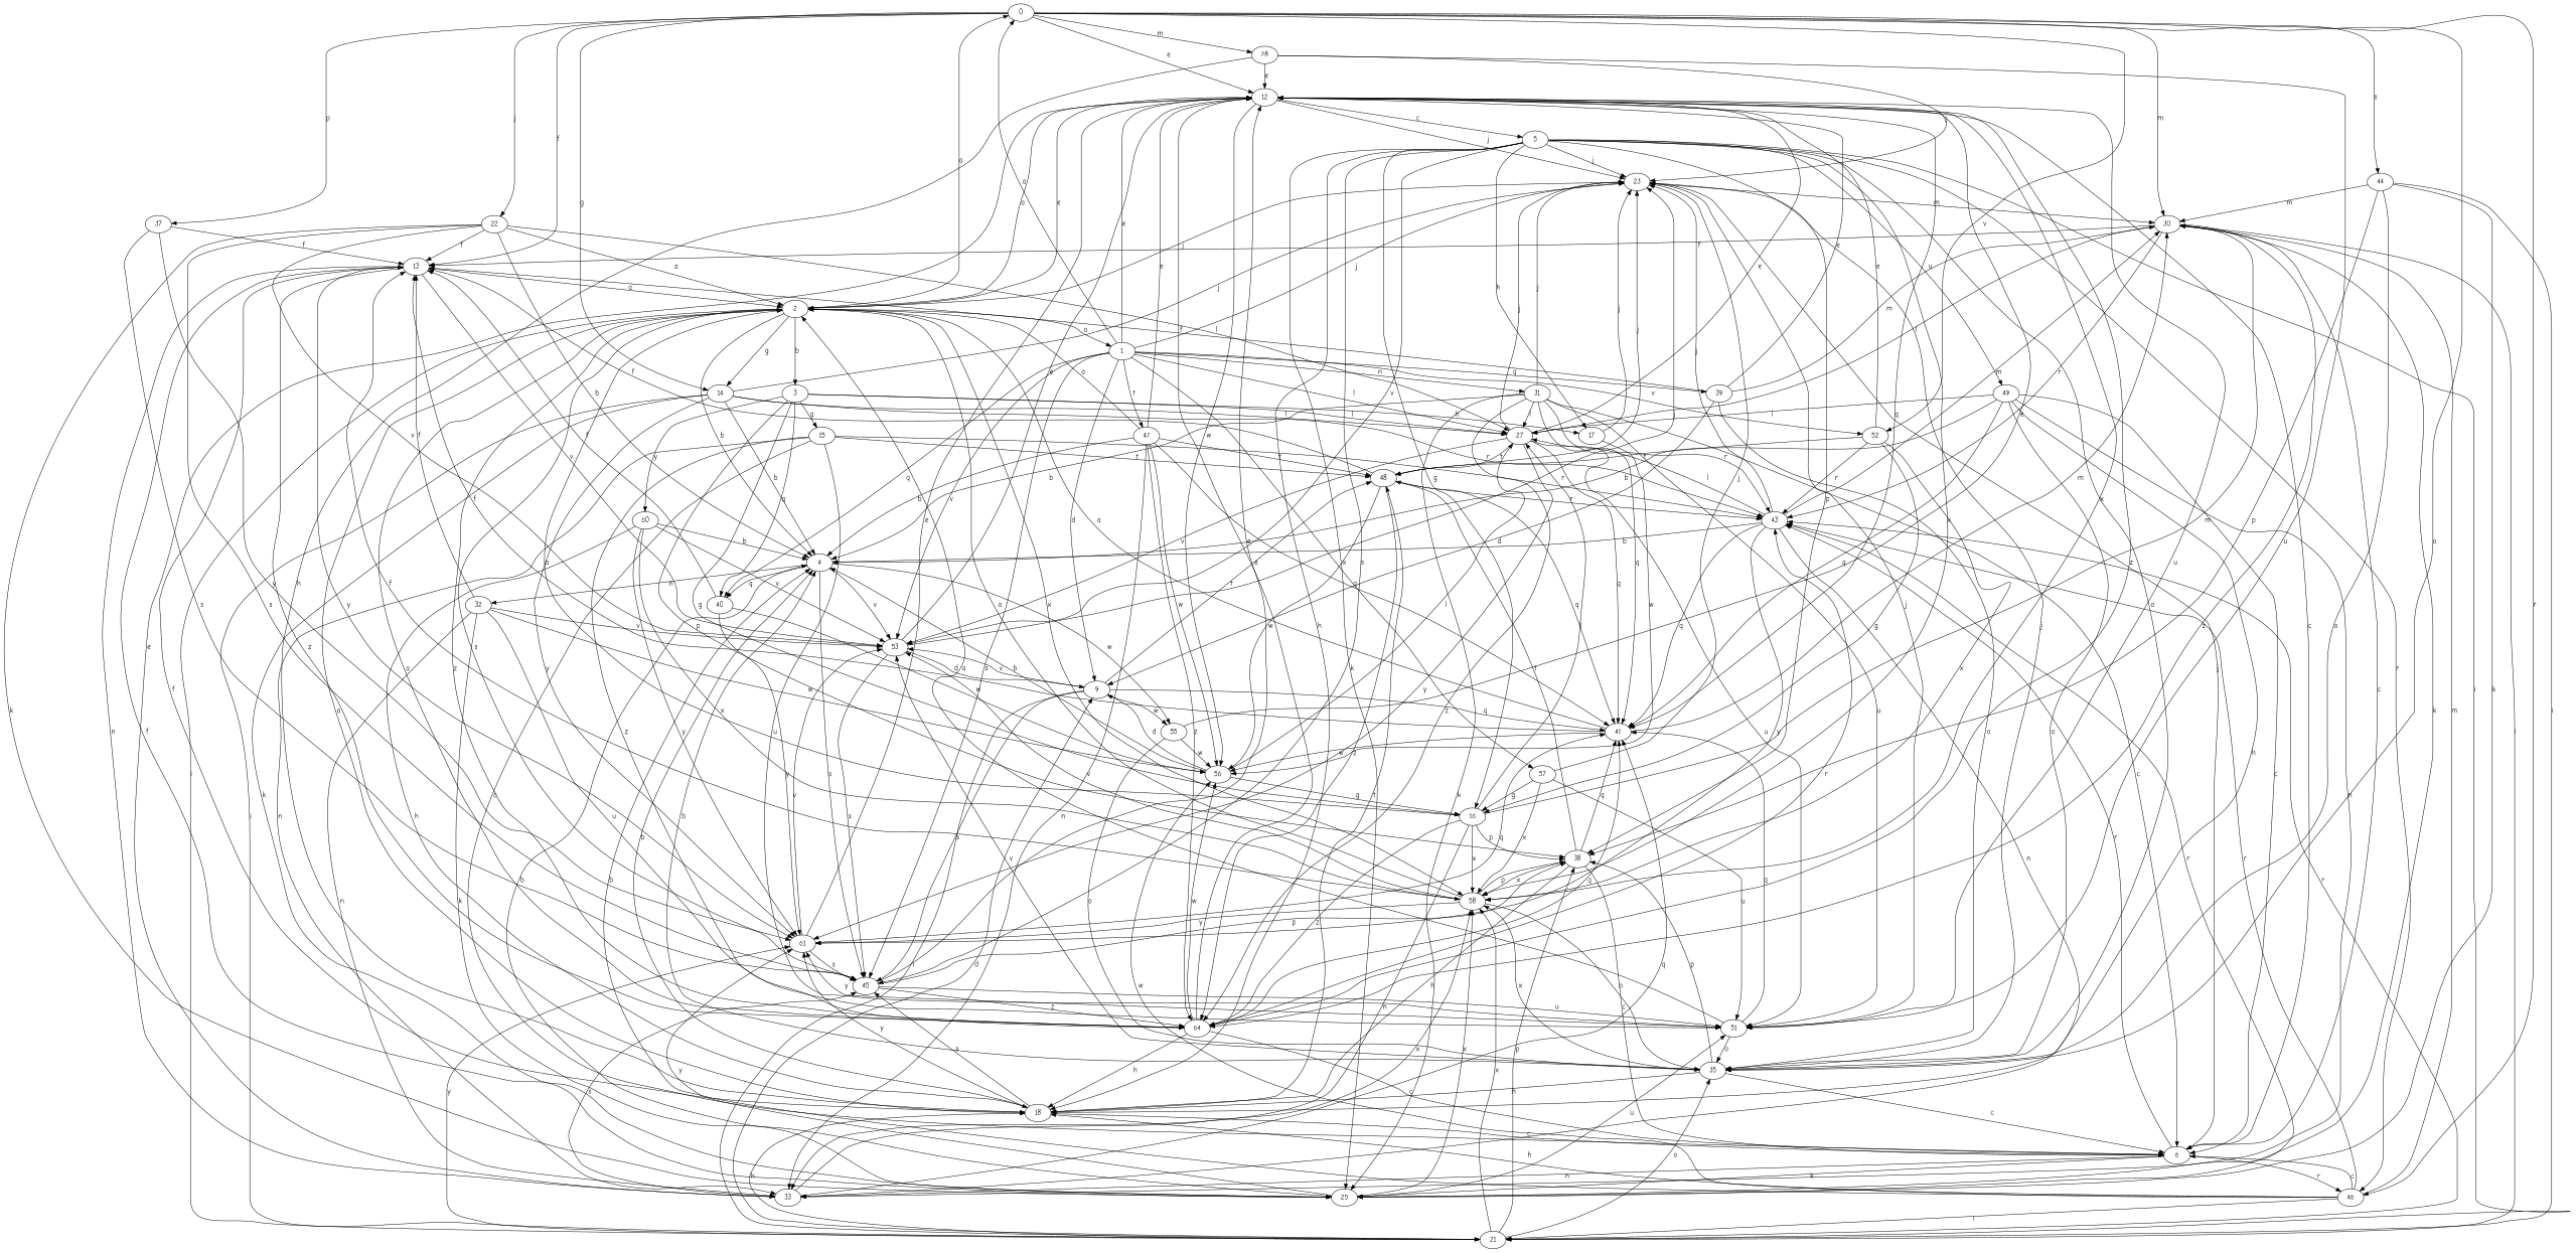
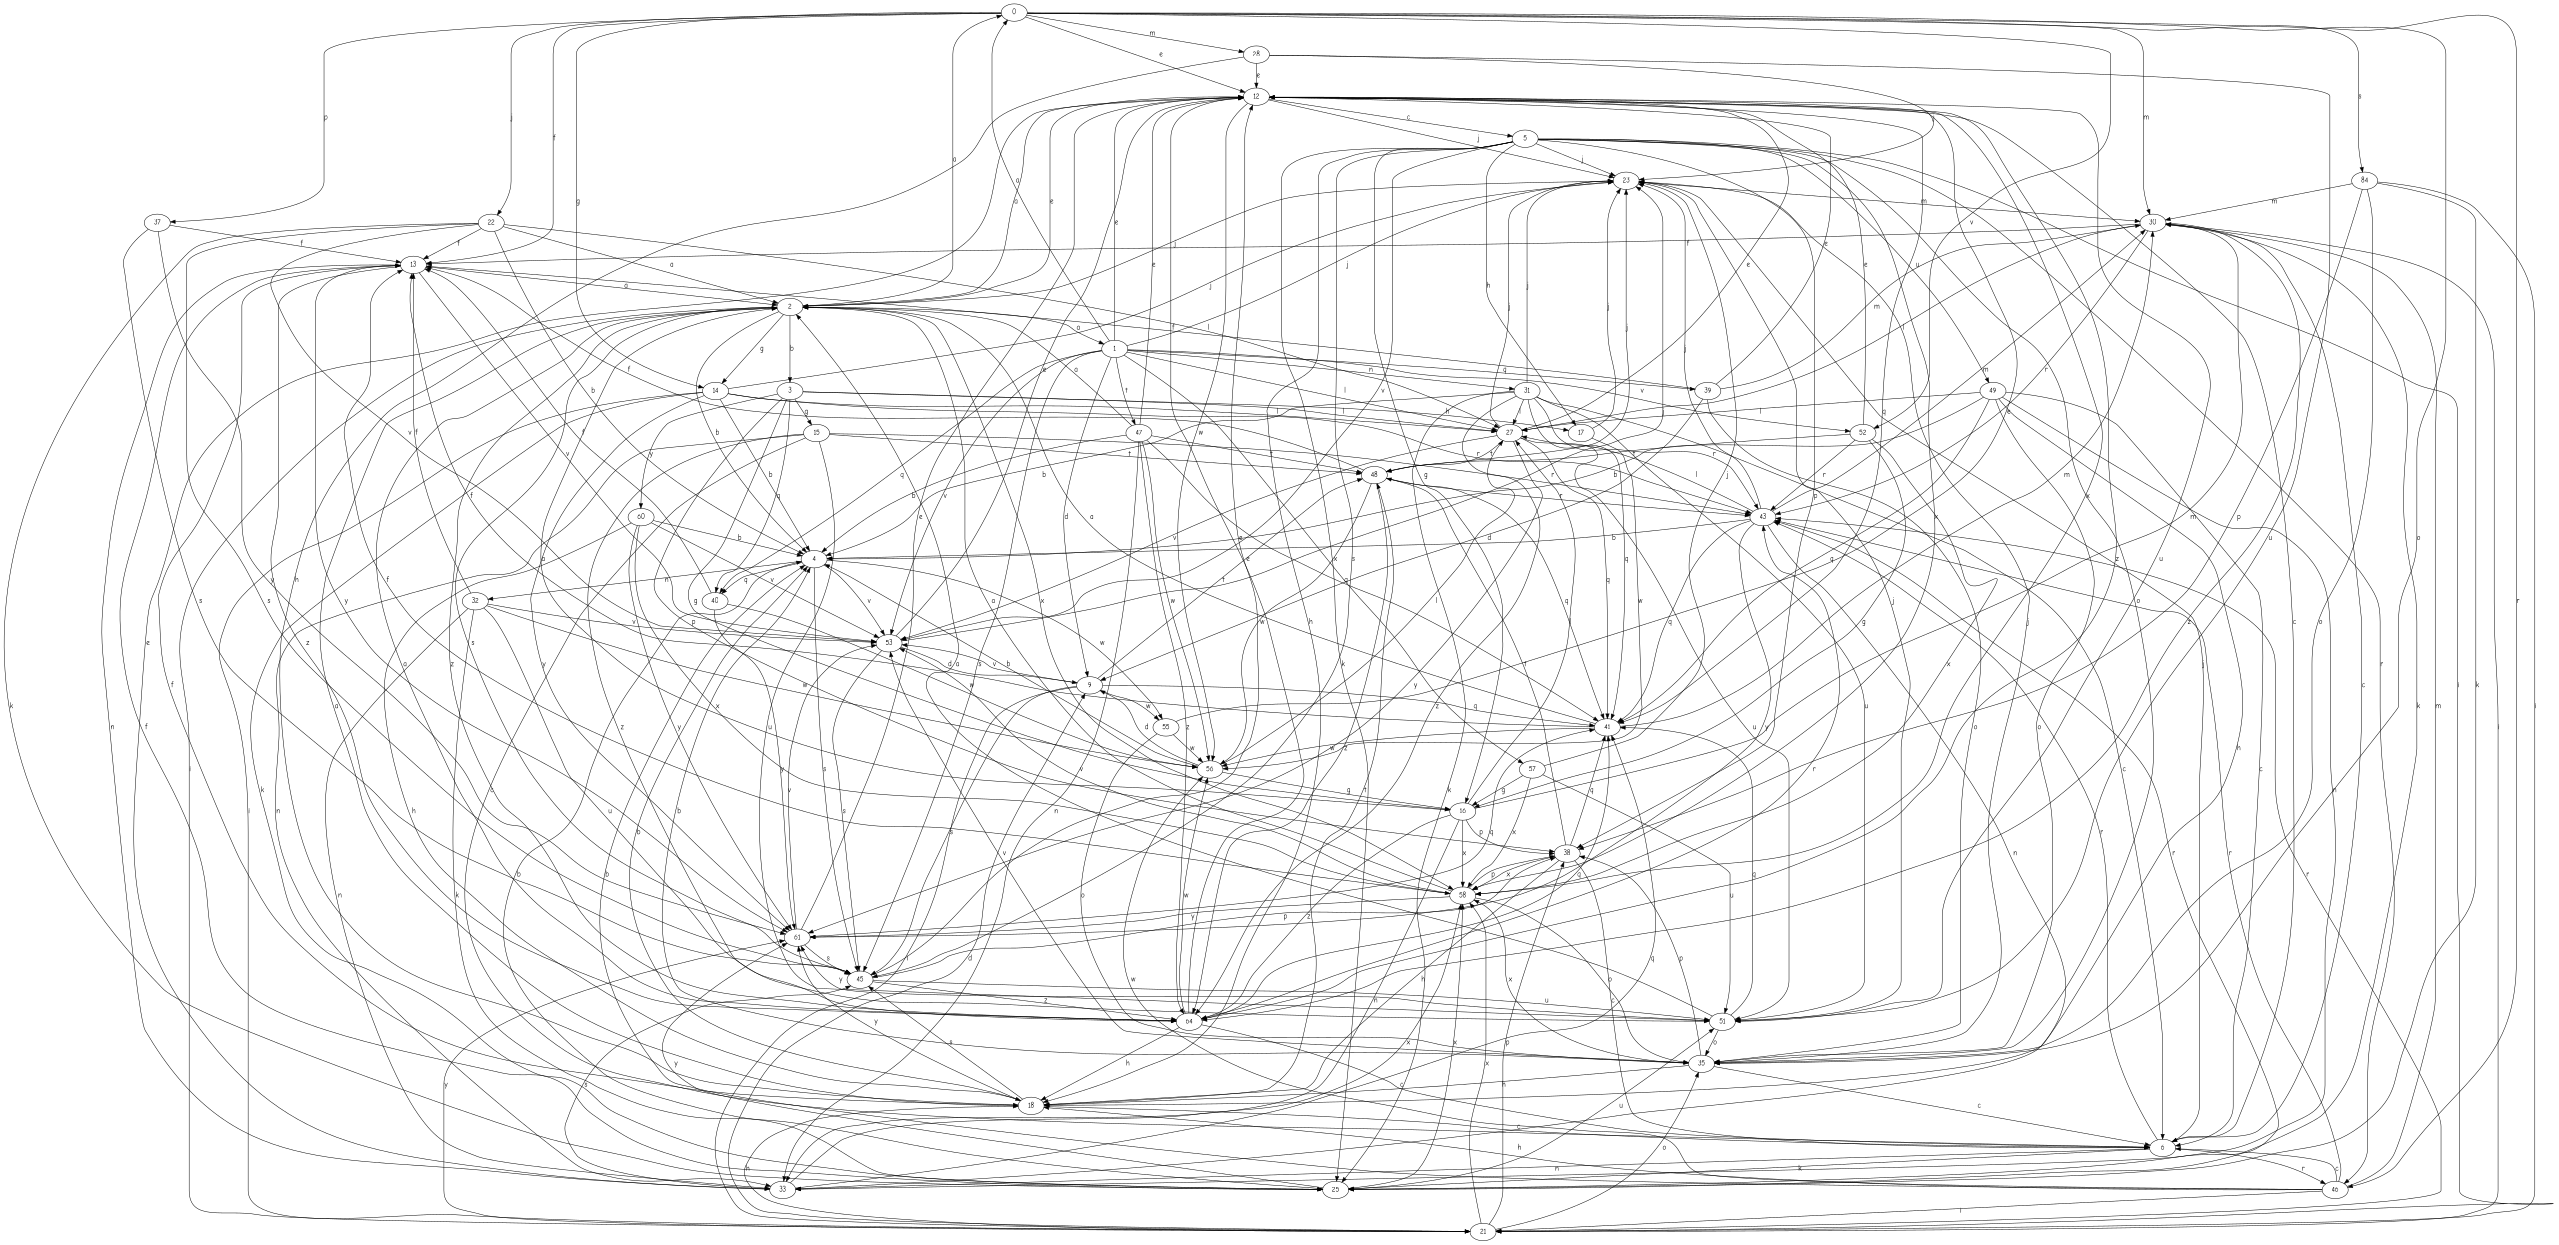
  strict digraph {
    fontname="Comic Neue"
    node [fontname="Comic Neue"]
    edge [fontname="Comic Neue"]
    0
    12
    13
    14
    22
    28
    30
    35
    37
    n10 [label=46]
-   44
+   44 [label=84]
    52
    23
    2
    58
    64
    5
    6
    41
    51
    56
    53
    33
    61
    27
    4
    21
    25
    43
    45
    18
    38
    16
    48
    1
    9
    31
    39
    40
    47
    57
    55
    3
    15
    17
    60
    32
    49
    0 -> 12 [label=e]
    0 -> 13 [label=f]
    0 -> 14 [label=g]
    0 -> 22 [label=j]
    0 -> 28 [label=m]
    0 -> 30 [label=m]
    0 -> 35 [label=o]
    0 -> 37 [label=p]
    0 -> n10 [label=r]
    0 -> 44 [label=s]
    0 -> 52 [label=v]
    12 -> 23 [label=j]
    12 -> 2 [label=a]
    12 -> 58 [label=x]
    12 -> 64 [label=z]
    12 -> 5 [label=c]
    12 -> 6 [label=c]
    12 -> 41 [label=q]
    12 -> 51 [label=u]
    12 -> 56 [label=w]
    13 -> 2 [label=a]
    13 -> 64 [label=z]
    13 -> 53 [label=v]
    13 -> 33 [label=n]
    13 -> 61 [label=y]
    14 -> 23 [label=j]
    14 -> 61 [label=y]
    14 -> 27 [label=l]
    14 -> 4 [label=b]
    14 -> 21 [label=i]
    14 -> 25 [label=k]
    14 -> 43 [label=r]
    22 -> 13 [label=f]
    22 -> 2 [label=a]
    22 -> 53 [label=v]
    22 -> 27 [label=l]
    22 -> 4 [label=b]
    22 -> 25 [label=k]
    22 -> 45 [label=s]
    28 -> 12 [label=e]
    28 -> 23 [label=j]
    28 -> 51 [label=u]
    28 -> 18 [label=h]
    30 -> 13 [label=f]
    30 -> 64 [label=z]
    30 -> 6 [label=c]
    30 -> 27 [label=l]
    30 -> 21 [label=i]
    30 -> 25 [label=k]
    30 -> 43 [label=r]
    35 -> 23 [label=j]
    35 -> 58 [label=x]
    35 -> 6 [label=c]
    35 -> 53 [label=v]
    35 -> 4 [label=b]
    35 -> 18 [label=h]
    35 -> 38 [label=p]
    37 -> 13 [label=f]
    37 -> 61 [label=y]
    37 -> 45 [label=s]
    n10 -> 30 [label=m]
    n10 -> 6 [label=c]
    n10 -> 56 [label=w]
    n10 -> 4 [label=b]
    n10 -> 21 [label=i]
    n10 -> 43 [label=r]
    n10 -> 18 [label=h]
    44 -> 30 [label=m]
    44 -> 35 [label=o]
    44 -> 21 [label=i]
    44 -> 25 [label=k]
    44 -> 38 [label=p]
    52 -> 12 [label=e]
    52 -> 58 [label=x]
    52 -> 43 [label=r]
    52 -> 16 [label=g]
    52 -> 48 [label=t]
    23 -> 30 [label=m]
    2 -> 0 [label=a]
    2 -> 12 [label=e]
    2 -> 14 [label=g]
    2 -> 23 [label=j]
    2 -> 58 [label=x]
    2 -> 64 [label=z]
    2 -> 4 [label=b]
    2 -> 21 [label=i]
    2 -> 45 [label=s]
    2 -> 1 [label=a]
    2 -> 3 [label=b]
    58 -> 13 [label=f]
    58 -> 35 [label=o]
    58 -> 2 [label=a]
    58 -> 53 [label=v]
    58 -> 61 [label=y]
    58 -> 38 [label=p]
    64 -> 12 [label=e]
    64 -> 2 [label=a]
    64 -> 6 [label=c]
    64 -> 41 [label=q]
    64 -> 56 [label=w]
    64 -> 43 [label=r]
    64 -> 18 [label=h]
    5 -> 35 [label=o]
    5 -> n10 [label=r]
    5 -> 23 [label=j]
    5 -> 58 [label=x]
    5 -> 53 [label=v]
    5 -> 21 [label=i]
    5 -> 25 [label=k]
    5 -> 45 [label=s]
    5 -> 18 [label=h]
    5 -> 38 [label=p]
    5 -> 16 [label=g]
    5 -> 17 [label=h]
    5 -> 49 [label=u]
    6 -> n10 [label=r]
    6 -> 23 [label=j]
    6 -> 33 [label=n]
    6 -> 25 [label=k]
    6 -> 43 [label=r]
    41 -> 13 [label=f]
    41 -> 30 [label=m]
    41 -> 2 [label=a]
    41 -> 56 [label=w]
    51 -> 35 [label=o]
    51 -> 23 [label=j]
    51 -> 2 [label=a]
    51 -> 41 [label=q]
    51 -> 61 [label=y]
    56 -> 27 [label=l]
    56 -> 4 [label=b]
    56 -> 16 [label=g]
    56 -> 9 [label=d]
    53 -> 12 [label=e]
    53 -> 23 [label=j]
    53 -> 45 [label=s]
    53 -> 9 [label=d]
    33 -> 12 [label=e]
    33 -> 58 [label=x]
    33 -> 41 [label=q]
    33 -> 45 [label=s]
    61 -> 12 [label=e]
    61 -> 41 [label=q]
    61 -> 53 [label=v]
    61 -> 45 [label=s]
    27 -> 12 [label=e]
    27 -> 23 [label=j]
    27 -> 41 [label=q]
    27 -> 51 [label=u]
    27 -> 53 [label=v]
    27 -> 61 [label=y]
    27 -> 48 [label=t]
    4 -> 53 [label=v]
    4 -> 45 [label=s]
    4 -> 40 [label=q]
    4 -> 55 [label=w]
    4 -> 32 [label=n]
    21 -> 35 [label=o]
    21 -> 58 [label=x]
    21 -> 61 [label=y]
    21 -> 43 [label=r]
    21 -> 18 [label=h]
    21 -> 38 [label=p]
    21 -> 9 [label=d]
    25 -> 13 [label=f]
    25 -> 58 [label=x]
    25 -> 51 [label=u]
    25 -> 61 [label=y]
    25 -> 4 [label=b]
    25 -> 43 [label=r]
    43 -> 30 [label=m]
    43 -> 23 [label=j]
    43 -> 41 [label=q]
    43 -> 33 [label=n]
    43 -> 61 [label=y]
    43 -> 27 [label=l]
    43 -> 4 [label=b]
    45 -> 12 [label=e]
    45 -> 64 [label=z]
    45 -> 51 [label=u]
    45 -> 38 [label=p]
    18 -> 13 [label=f]
    18 -> 2 [label=a]
    18 -> 6 [label=c]
    18 -> 61 [label=y]
    18 -> 4 [label=b]
    18 -> 45 [label=s]
    18 -> 48 [label=t]
    38 -> 58 [label=x]
    38 -> 6 [label=c]
    38 -> 41 [label=q]
    38 -> 18 [label=h]
    38 -> 48 [label=t]
    16 -> 30 [label=m]
    16 -> 2 [label=a]
    16 -> 58 [label=x]
    16 -> 64 [label=z]
    16 -> 33 [label=n]
    16 -> 27 [label=l]
    16 -> 38 [label=p]
    48 -> 13 [label=f]
    48 -> 23 [label=j]
    48 -> 64 [label=z]
    48 -> 41 [label=q]
    48 -> 56 [label=w]
    48 -> 43 [label=r]
    1 -> 0 [label=a]
    1 -> 12 [label=e]
    1 -> 52 [label=v]
    1 -> 23 [label=j]
    1 -> 53 [label=v]
    1 -> 27 [label=l]
    1 -> 45 [label=s]
    1 -> 9 [label=d]
    1 -> 31 [label=n]
    1 -> 39 [label=q]
    1 -> 40 [label=q]
    1 -> 47 [label=t]
    1 -> 57 [label=x]
    9 -> 41 [label=q]
    9 -> 53 [label=v]
    9 -> 21 [label=i]
    9 -> 45 [label=s]
    9 -> 48 [label=t]
    9 -> 55 [label=w]
    31 -> 23 [label=j]
    31 -> 64 [label=z]
    31 -> 6 [label=c]
    31 -> 41 [label=q]
    31 -> 51 [label=u]
    31 -> 27 [label=l]
    31 -> 4 [label=b]
    31 -> 25 [label=k]
    31 -> 43 [label=r]
    39 -> 12 [label=e]
    39 -> 13 [label=f]
    39 -> 30 [label=m]
    39 -> 35 [label=o]
    39 -> 9 [label=d]
    40 -> 13 [label=f]
    40 -> 56 [label=w]
    40 -> 61 [label=y]
    47 -> 12 [label=e]
    47 -> 2 [label=a]
    47 -> 64 [label=z]
    47 -> 41 [label=q]
    47 -> 56 [label=w]
    47 -> 33 [label=n]
    47 -> 4 [label=b]
    47 -> 48 [label=t]
    57 -> 23 [label=j]
    57 -> 58 [label=x]
    57 -> 51 [label=u]
    57 -> 16 [label=g]
    55 -> 12 [label=e]
    55 -> 35 [label=o]
    55 -> 56 [label=w]
    3 -> 27 [label=l]
    3 -> 38 [label=p]
    3 -> 16 [label=g]
    3 -> 40 [label=q]
    3 -> 15 [label=g]
    3 -> 17 [label=h]
    3 -> 60 [label=y]
    15 -> 64 [label=z]
    15 -> 6 [label=c]
    15 -> 51 [label=u]
    15 -> 33 [label=n]
    15 -> 43 [label=r]
    15 -> 48 [label=t]
    17 -> 23 [label=j]
    17 -> 56 [label=w]
    60 -> 58 [label=x]
    60 -> 53 [label=v]
    60 -> 61 [label=y]
    60 -> 4 [label=b]
    60 -> 18 [label=h]
    32 -> 13 [label=f]
    32 -> 51 [label=u]
    32 -> 56 [label=w]
    32 -> 53 [label=v]
    32 -> 33 [label=n]
    32 -> 25 [label=k]
    49 -> 35 [label=o]
    49 -> 6 [label=c]
    49 -> 41 [label=q]
    49 -> 33 [label=n]
    49 -> 27 [label=l]
    49 -> 4 [label=b]
    49 -> 18 [label=h]
  }
